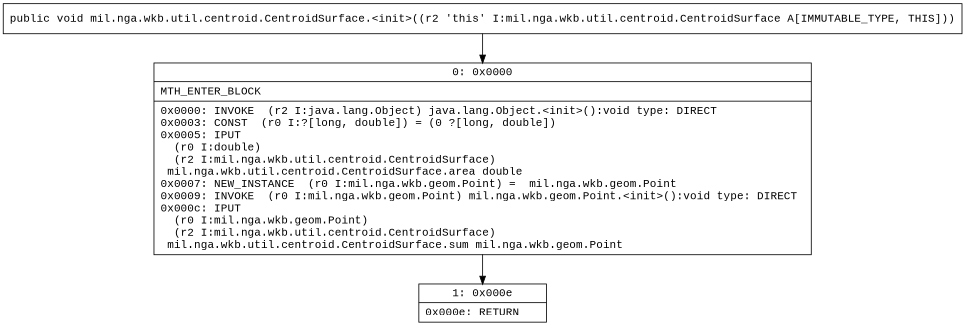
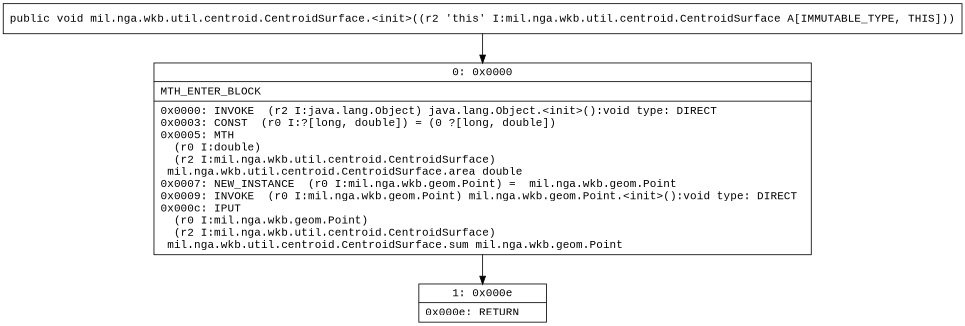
  digraph {
    fontname="Liberation Mono"
    node [shape=record fontname="Liberation Mono"]
    edge [fontname="Liberation Mono"]
-   n1 [label="{0\:\ 0x0000|MTH_ENTER_BLOCK\l|0x0000: INVOKE  (r2 I:java.lang.Object) java.lang.Object.\<init\>():void type: DIRECT \l0x0003: CONST  (r0 I:?[long, double]) = (0 ?[long, double]) \l0x0005: IPUT  \l  (r0 I:double)\l  (r2 I:mil.nga.wkb.util.centroid.CentroidSurface)\l mil.nga.wkb.util.centroid.CentroidSurface.area double \l0x0007: NEW_INSTANCE  (r0 I:mil.nga.wkb.geom.Point) =  mil.nga.wkb.geom.Point \l0x0009: INVOKE  (r0 I:mil.nga.wkb.geom.Point) mil.nga.wkb.geom.Point.\<init\>():void type: DIRECT \l0x000c: IPUT  \l  (r0 I:mil.nga.wkb.geom.Point)\l  (r2 I:mil.nga.wkb.util.centroid.CentroidSurface)\l mil.nga.wkb.util.centroid.CentroidSurface.sum mil.nga.wkb.geom.Point \l}"]
+   n1 [label="{0\:\ 0x0000|MTH_ENTER_BLOCK\l|0x0000: INVOKE  (r2 I:java.lang.Object) java.lang.Object.\<init\>():void type: DIRECT \l0x0003: CONST  (r0 I:?[long, double]) = (0 ?[long, double]) \l0x0005: MTH  \l  (r0 I:double)\l  (r2 I:mil.nga.wkb.util.centroid.CentroidSurface)\l mil.nga.wkb.util.centroid.CentroidSurface.area double \l0x0007: NEW_INSTANCE  (r0 I:mil.nga.wkb.geom.Point) =  mil.nga.wkb.geom.Point \l0x0009: INVOKE  (r0 I:mil.nga.wkb.geom.Point) mil.nga.wkb.geom.Point.\<init\>():void type: DIRECT \l0x000c: IPUT  \l  (r0 I:mil.nga.wkb.geom.Point)\l  (r2 I:mil.nga.wkb.util.centroid.CentroidSurface)\l mil.nga.wkb.util.centroid.CentroidSurface.sum mil.nga.wkb.geom.Point \l}"]
    n2 [label="{1\:\ 0x000e|0x000e: RETURN   \l}"]
    n3 [label="{public void mil.nga.wkb.util.centroid.CentroidSurface.\<init\>((r2 'this' I:mil.nga.wkb.util.centroid.CentroidSurface A[IMMUTABLE_TYPE, THIS])) }"]
    n1 -> n2
    n3 -> n1
  }
